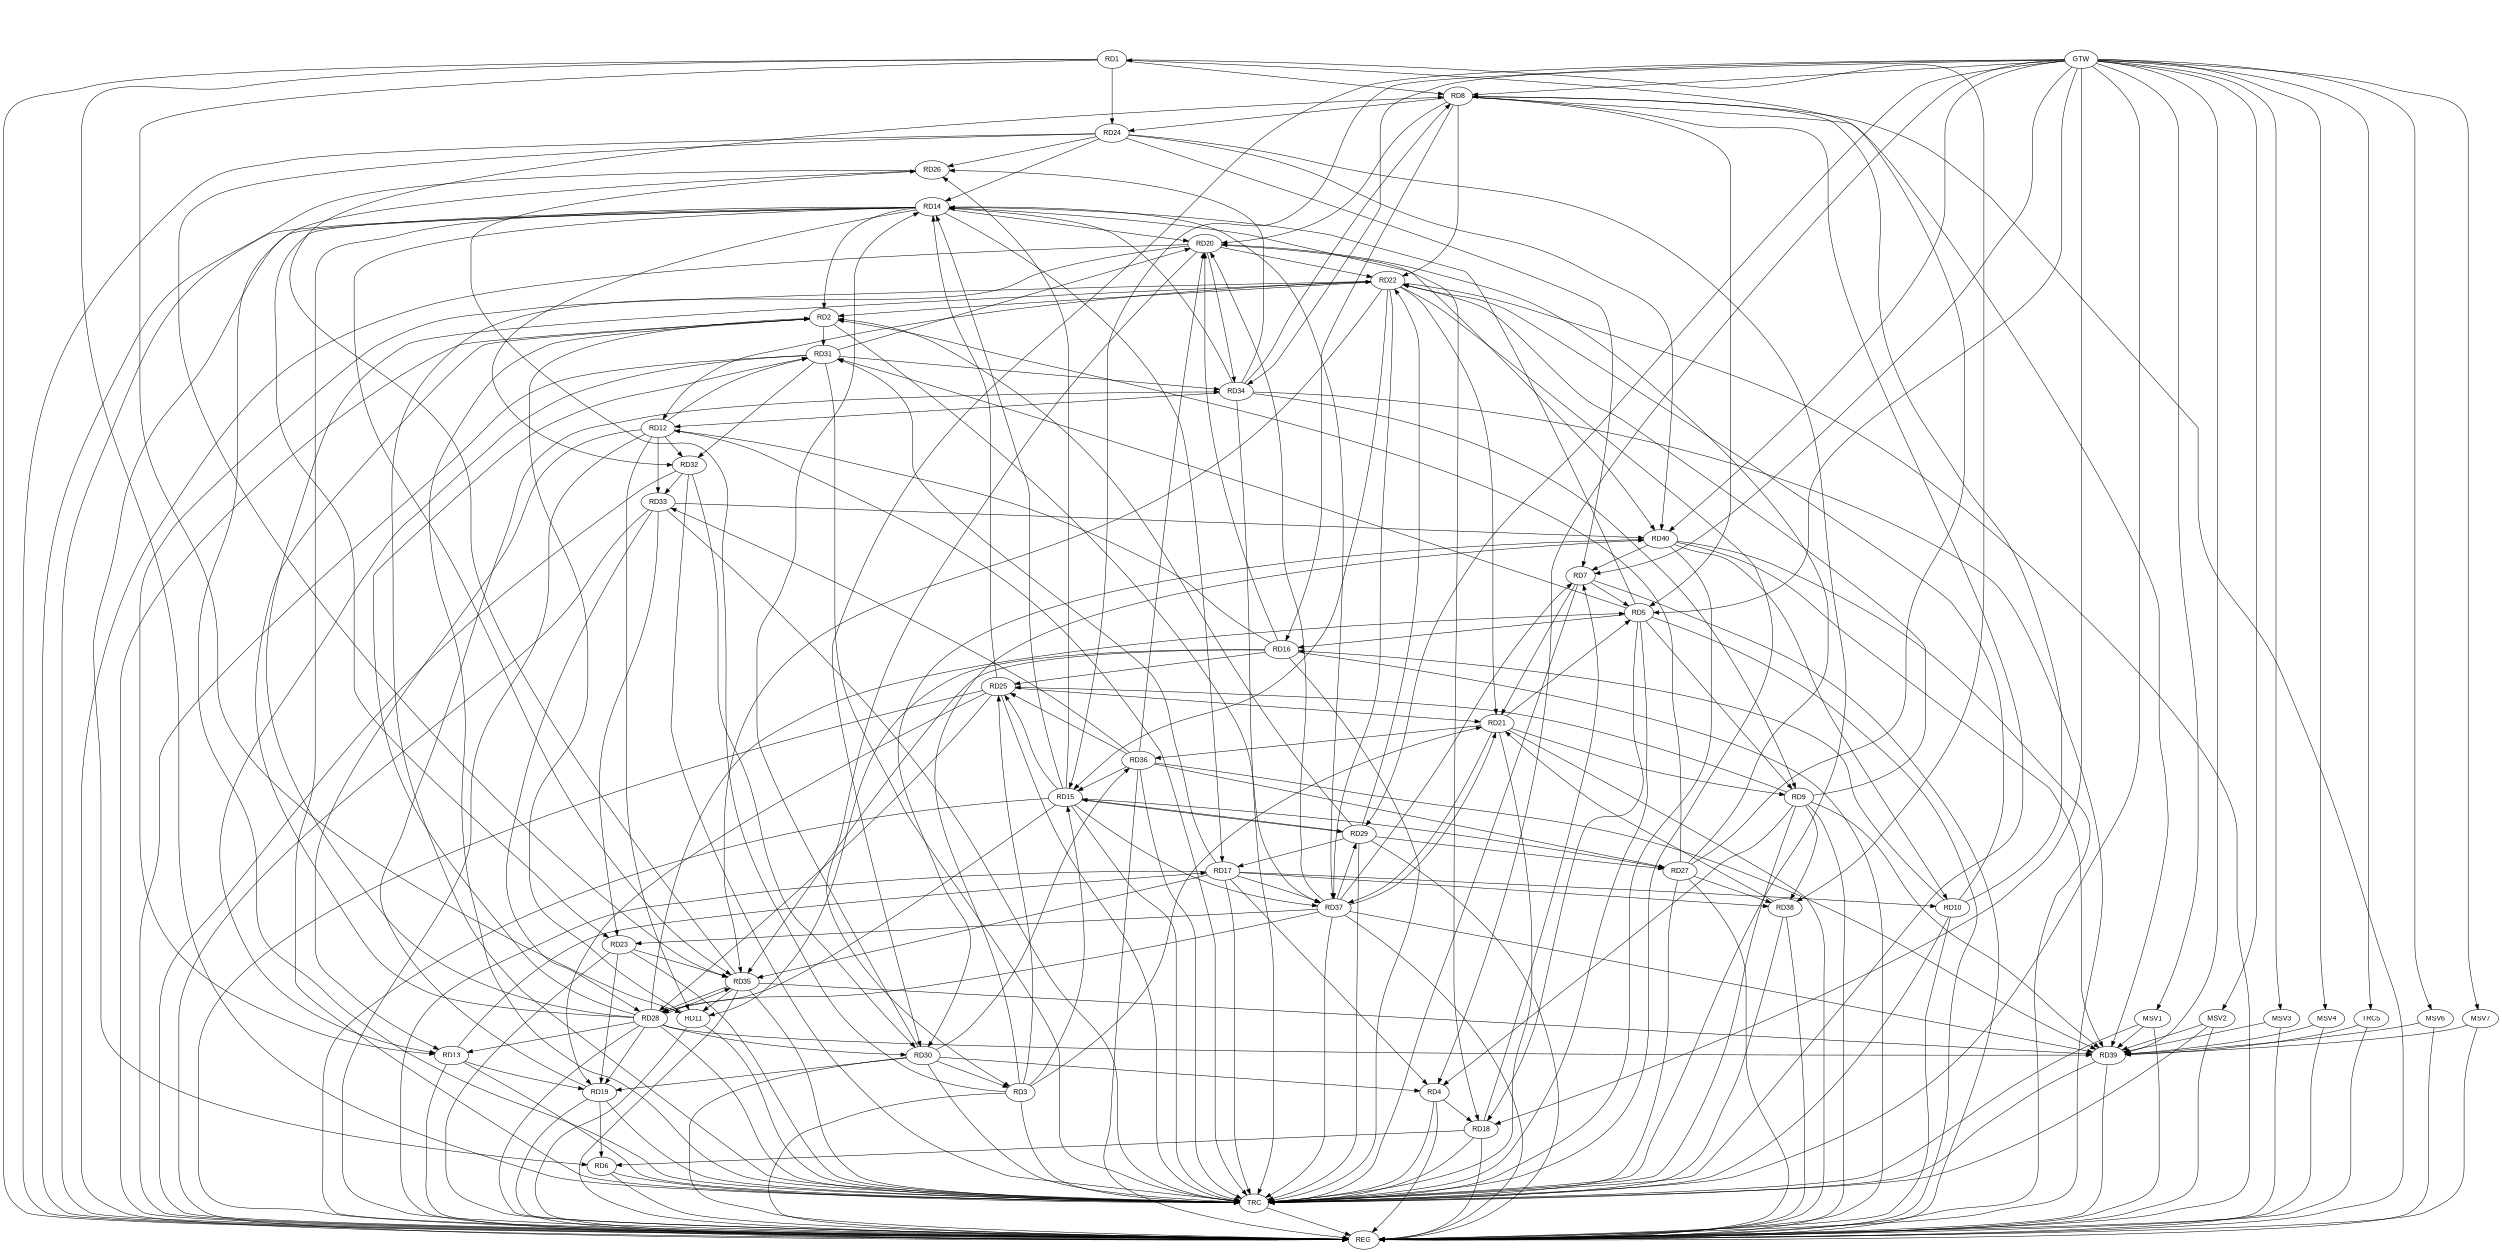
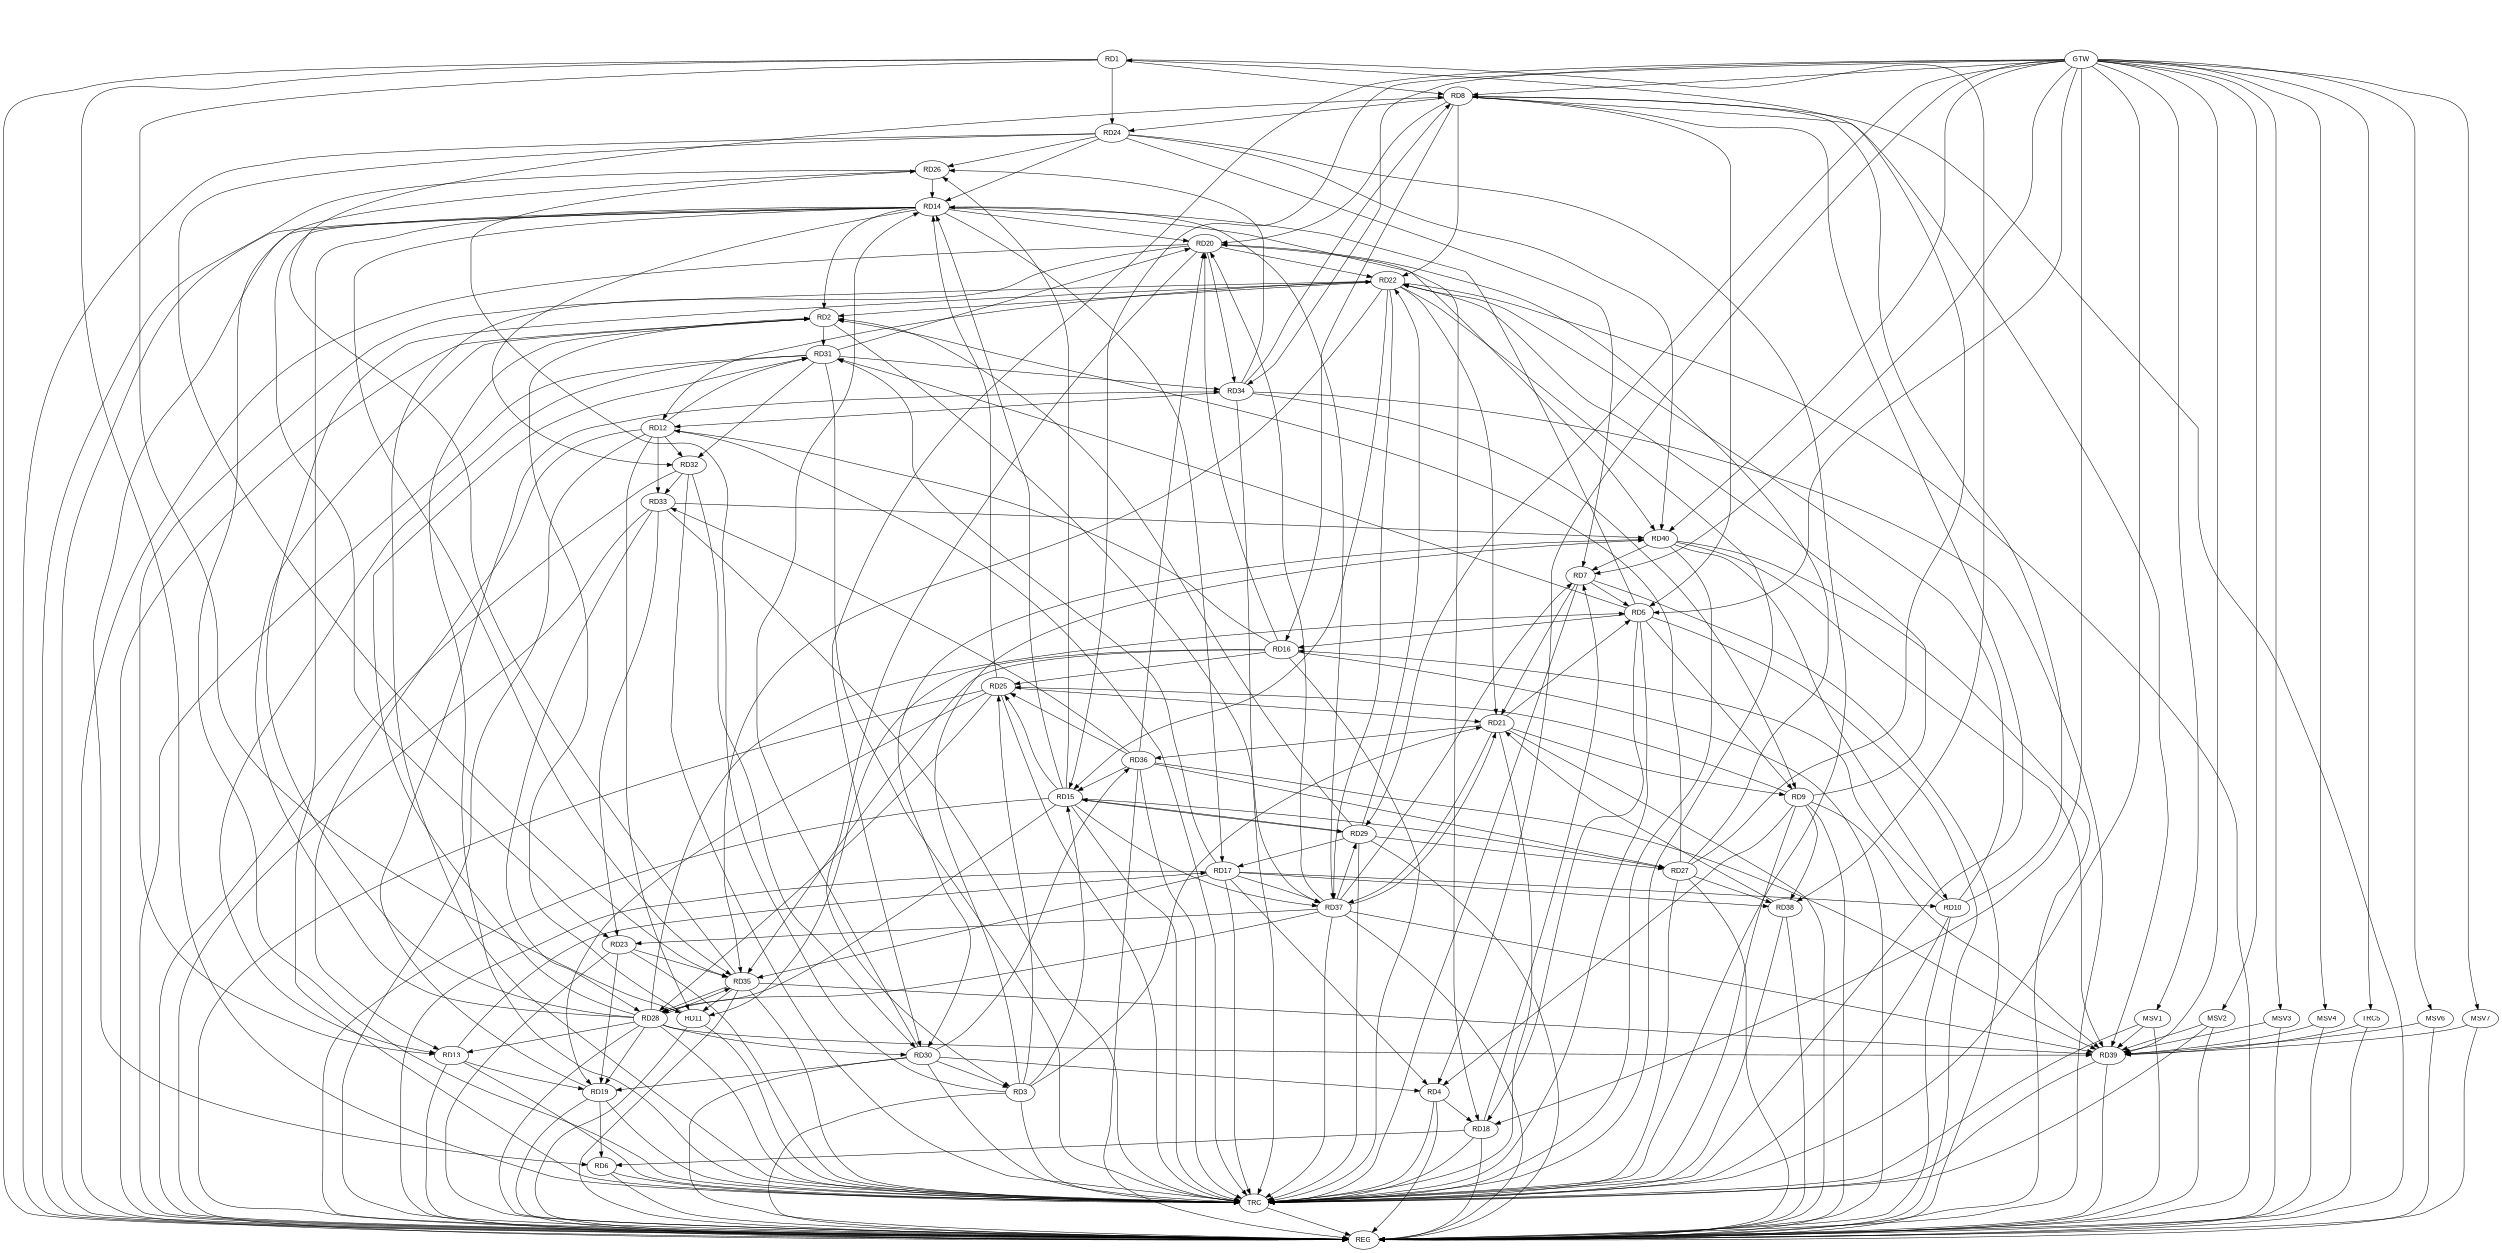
  strict digraph {
    fontname="Liberation Sans"
    node [fontname="Liberation Sans"]
    edge [fontname="Liberation Sans"]
    n1 [label=RD1]
    n2 [label=RD8]
    n3 [label=RD11]
    n4 [label=RD24]
    n5 [label=RD38]
    n6 [label=REG]
    n7 [label=TRC]
    n8 [label=RD5]
    n9 [label=RD16]
    n10 [label=RD20]
    n11 [label=RD22]
    n12 [label=RD39]
    n13 [label=RD2]
    n14 [label=RD26]
    n15 [label=RD40]
    n16 [label=RD14]
    n17 [label=RD7]
    n18 [label=RD35]
    n19 [label=RD21]
    n20 [label=RD31]
    n21 [label=RD37]
    n22 [label=RD13]
    n23 [label=RD32]
    n24 [label=RD34]
    n25 [label=RD23]
    n26 [label=RD28]
    n27 [label=RD29]
    n28 [label=RD3]
    n29 [label=RD15]
    n30 [label=RD25]
    n31 [label=RD27]
    n32 [label=RD9]
    n33 [label=RD36]
    n34 [label=RD19]
    n35 [label=RD10]
    n36 [label=RD30]
    n37 [label=RD4]
    n38 [label=RD18]
    n39 [label=RD6]
    n40 [label=RD17]
    n41 [label=RD12]
    n42 [label=RD33]
    n43 [label=GTW]
    n44 [label=MSV1]
    n45 [label=MSV2]
    n46 [label=MSV3]
    n47 [label=MSV4]
    n48 [label=TRC5]
    n49 [label=MSV6]
    n50 [label=MSV7]
    n1 -> n2
    n1 -> n3
    n1 -> n4
    n1 -> n5
    n1 -> n6
    n1 -> n7
    n2 -> n4
    n2 -> n6
    n2 -> n7
    n2 -> n8
    n2 -> n9
    n2 -> n10
    n2 -> n11
    n2 -> n12
    n3 -> n6
    n3 -> n7
    n3 -> n13
    n4 -> n6
    n4 -> n7
    n4 -> n14
    n4 -> n15
    n4 -> n16
    n4 -> n17
    n4 -> n18
    n5 -> n6
    n5 -> n7
    n5 -> n19
    n7 -> n6
    n8 -> n6
    n8 -> n7
    n8 -> n9
    n8 -> n16
    n8 -> n20
    n8 -> n32
    n8 -> n38
    n9 -> n3
    n9 -> n6
    n9 -> n7
    n9 -> n10
    n9 -> n18
    n9 -> n30
    n9 -> n41
    n10 -> n6
    n10 -> n7
    n10 -> n11
    n10 -> n15
    n10 -> n24
    n10 -> n28
    n11 -> n6
    n11 -> n7
    n11 -> n13
    n11 -> n18
    n11 -> n19
    n11 -> n21
    n11 -> n22
    n11 -> n29
    n11 -> n41
    n12 -> n6
    n12 -> n7
    n13 -> n6
    n13 -> n7
    n13 -> n20
    n13 -> n21
    n14 -> n6
    n14 -> n7
    n15 -> n6
    n15 -> n7
    n15 -> n12
    n15 -> n17
    n15 -> n35
    n15 -> n36
    n16 -> n6
    n16 -> n7
    n16 -> n10
    n16 -> n13
    n16 -> n18
    n16 -> n21
    n16 -> n23
    n16 -> n25
    n16 -> n38
    n16 -> n39
    n16 -> n40
    n17 -> n6
    n17 -> n7
    n17 -> n8
    n17 -> n19
    n18 -> n2
    n18 -> n3
    n18 -> n6
    n18 -> n7
    n18 -> n12
    n18 -> n26
    n19 -> n6
    n19 -> n7
    n19 -> n8
    n19 -> n21
    n19 -> n32
    n19 -> n33
    n20 -> n6
    n20 -> n7
    n20 -> n10
    n20 -> n22
    n20 -> n23
    n20 -> n24
    n21 -> n6
    n21 -> n7
    n21 -> n10
    n21 -> n12
    n21 -> n17
    n21 -> n19
    n21 -> n25
    n21 -> n26
    n21 -> n27
    n22 -> n6
    n22 -> n7
    n22 -> n34
    n22 -> n40
    n23 -> n6
    n23 -> n7
    n23 -> n36
    n23 -> n42
    n24 -> n2
    n24 -> n6
    n24 -> n7
    n24 -> n14
-   n24 -> n16
+   n14 -> n16
    n24 -> n32
    n24 -> n41
    n25 -> n6
    n25 -> n7
    n25 -> n18
    n25 -> n34
    n26 -> n6
    n26 -> n7
    n26 -> n8
    n26 -> n11
    n26 -> n12
    n26 -> n13
    n26 -> n18
    n26 -> n20
    n26 -> n22
    n26 -> n34
    n26 -> n36
    n27 -> n6
    n27 -> n7
    n27 -> n11
    n27 -> n13
    n27 -> n29
    n27 -> n31
    n27 -> n40
    n28 -> n6
    n28 -> n7
    n28 -> n14
    n28 -> n15
    n28 -> n19
    n28 -> n29
    n28 -> n30
    n29 -> n6
    n29 -> n7
    n29 -> n14
    n29 -> n16
    n29 -> n21
    n29 -> n26
    n29 -> n27
    n29 -> n30
    n29 -> n31
    n30 -> n6
    n30 -> n7
    n30 -> n16
    n30 -> n19
    n30 -> n26
    n30 -> n34
    n31 -> n1
    n31 -> n5
    n31 -> n6
    n31 -> n7
    n31 -> n10
    n31 -> n13
    n32 -> n5
    n32 -> n6
    n32 -> n7
    n32 -> n11
    n32 -> n12
    n32 -> n30
    n32 -> n37
    n33 -> n6
    n33 -> n7
    n33 -> n10
    n33 -> n12
    n33 -> n29
    n33 -> n30
    n33 -> n31
    n33 -> n42
    n34 -> n6
    n34 -> n7
    n34 -> n24
    n34 -> n39
    n35 -> n2
    n35 -> n6
    n35 -> n7
    n35 -> n9
    n35 -> n11
    n36 -> n6
    n36 -> n7
    n36 -> n16
    n36 -> n28
    n36 -> n33
    n36 -> n34
    n36 -> n37
    n37 -> n6
    n37 -> n7
    n37 -> n38
    n38 -> n6
    n38 -> n7
    n38 -> n17
    n38 -> n39
    n39 -> n6
    n39 -> n7
    n40 -> n5
    n40 -> n6
    n40 -> n7
    n40 -> n18
    n40 -> n20
    n40 -> n21
    n40 -> n35
    n40 -> n37
    n41 -> n3
    n41 -> n6
    n41 -> n7
    n41 -> n20
    n41 -> n22
    n41 -> n23
    n41 -> n42
    n42 -> n6
    n42 -> n7
    n42 -> n15
    n42 -> n25
    n42 -> n26
    n43 -> n2
    n43 -> n7
    n43 -> n8
    n43 -> n12
    n43 -> n15
    n43 -> n17
    n43 -> n24
    n43 -> n27
    n43 -> n29
    n43 -> n36
    n43 -> n37
    n43 -> n38
    n43 -> n44
    n43 -> n45
    n43 -> n46
    n43 -> n47
    n43 -> n48
    n43 -> n49
    n43 -> n50
    n44 -> n6
    n44 -> n7
    n44 -> n12
    n45 -> n6
    n45 -> n7
    n45 -> n12
    n46 -> n6
    n46 -> n12
    n47 -> n6
    n47 -> n12
    n48 -> n6
    n48 -> n12
    n49 -> n6
    n49 -> n12
    n50 -> n6
    n50 -> n12
  }
